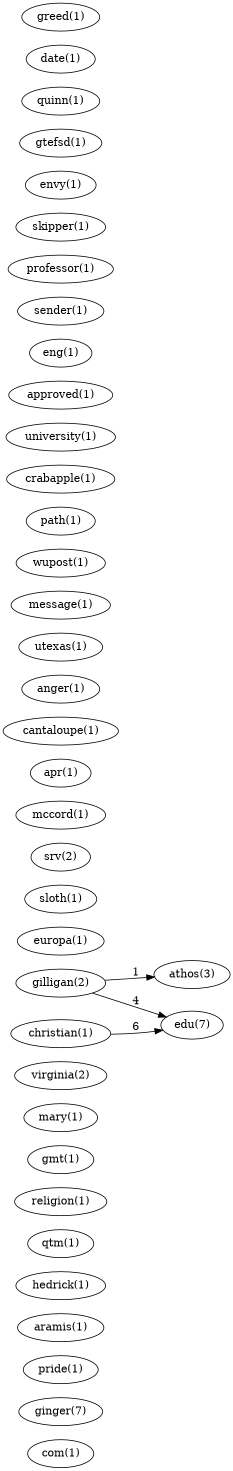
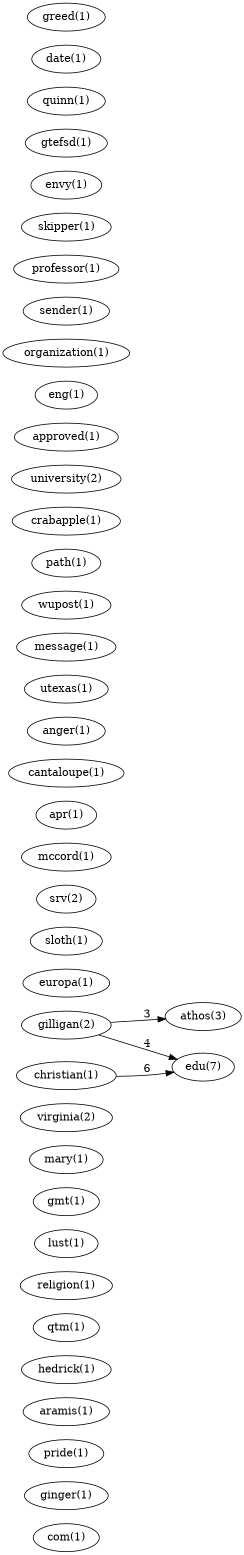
  digraph {
    rankdir=LR
    n1 [label="com(1)"]
-   n2 [label="ginger(7)"]
+   n2 [label="ginger(1)"]
    n3 [label="pride(1)"]
    n4 [label="aramis(1)"]
    n5 [label="hedrick(1)"]
    n6 [label="qtm(1)"]
    n7 [label="religion(1)"]
+   n8 [label="lust(1)"]
    n9 [label="gmt(1)"]
    n10 [label="mary(1)"]
    n11 [label="virginia(2)"]
    n12 [label="gilligan(2)"]
    n13 [label="athos(3)"]
    n14 [label="edu(7)"]
    n15 [label="europa(1)"]
    n16 [label="sloth(1)"]
    n17 [label="srv(2)"]
    n18 [label="mccord(1)"]
    n19 [label="apr(1)"]
    n20 [label="cantaloupe(1)"]
    n21 [label="anger(1)"]
    n22 [label="utexas(1)"]
    n23 [label="message(1)"]
    n24 [label="wupost(1)"]
    n25 [label="path(1)"]
    n26 [label="crabapple(1)"]
-   n27 [label="university(1)"]
+   n27 [label="university(2)"]
    n28 [label="approved(1)"]
    n29 [label="christian(1)"]
    n30 [label="eng(1)"]
+   n31 [label="organization(1)"]
    n32 [label="sender(1)"]
    n33 [label="professor(1)"]
    n34 [label="skipper(1)"]
    n35 [label="envy(1)"]
    n36 [label="gtefsd(1)"]
    n37 [label="quinn(1)"]
    n38 [label="date(1)"]
    n39 [label="greed(1)"]
-   n12 -> n13 [label=1]
+   n12 -> n13 [label=3]
    n12 -> n14 [label=4]
    n29 -> n14 [label=6]
  }
